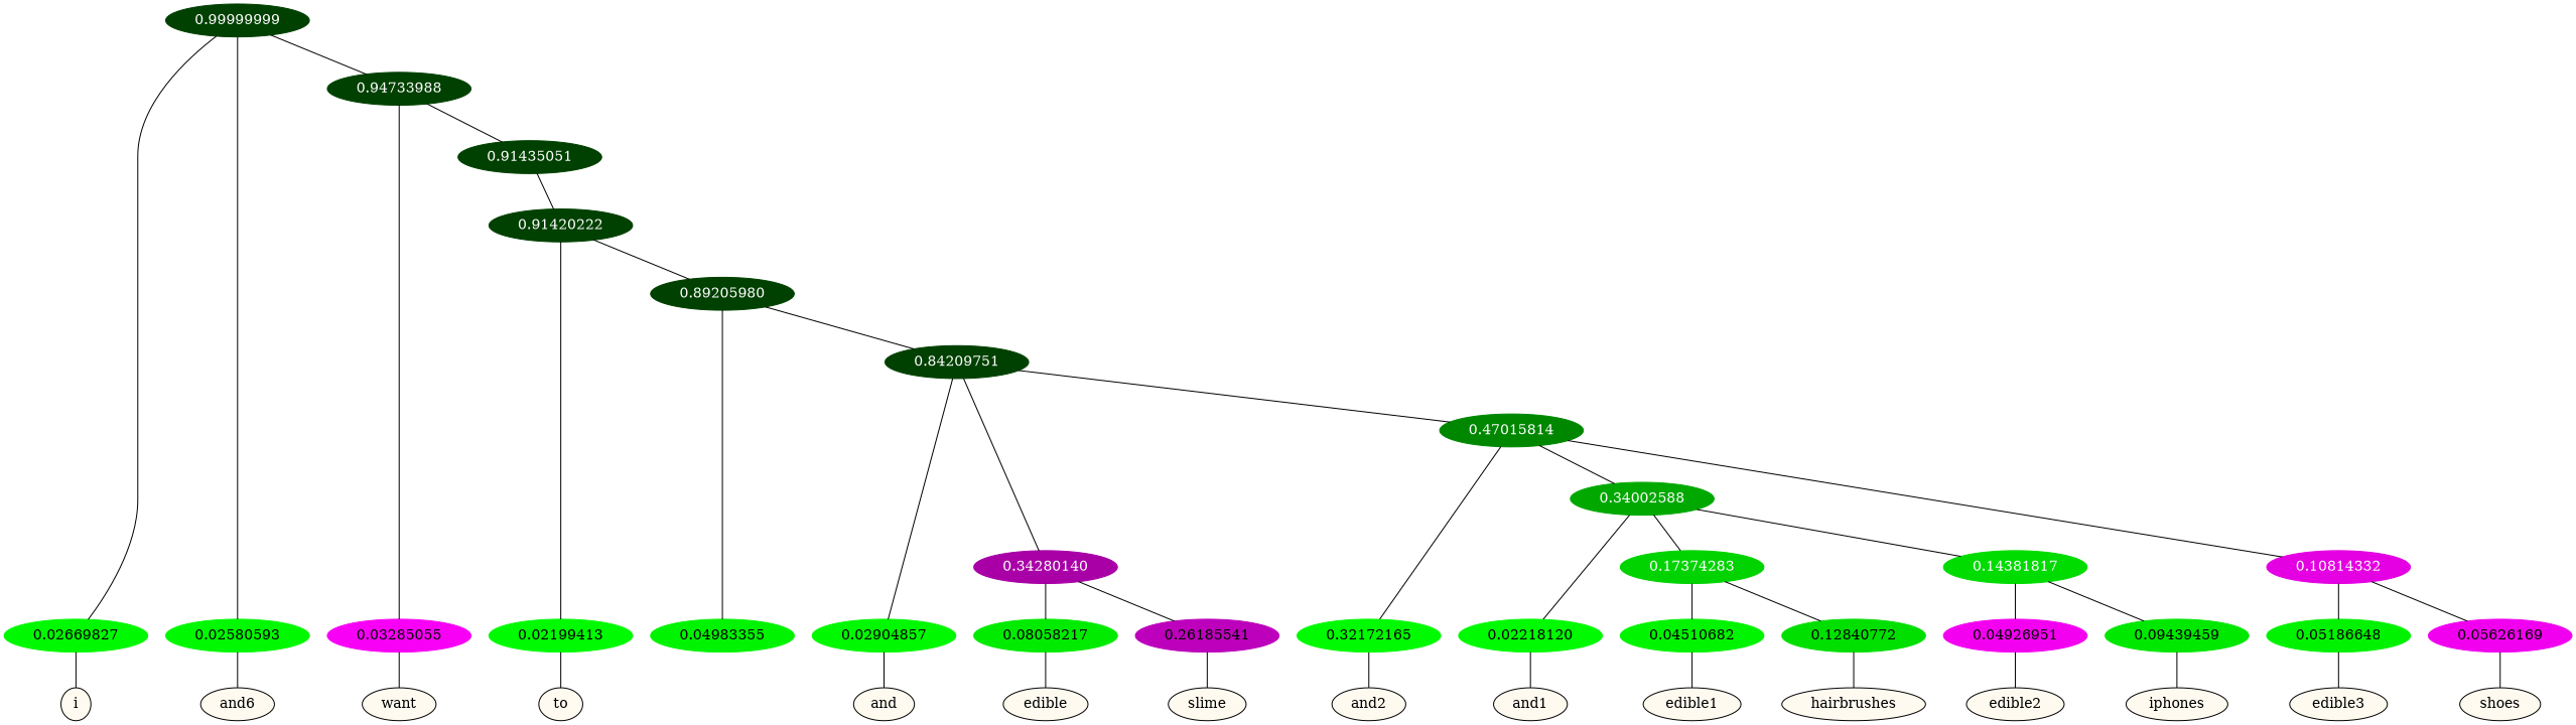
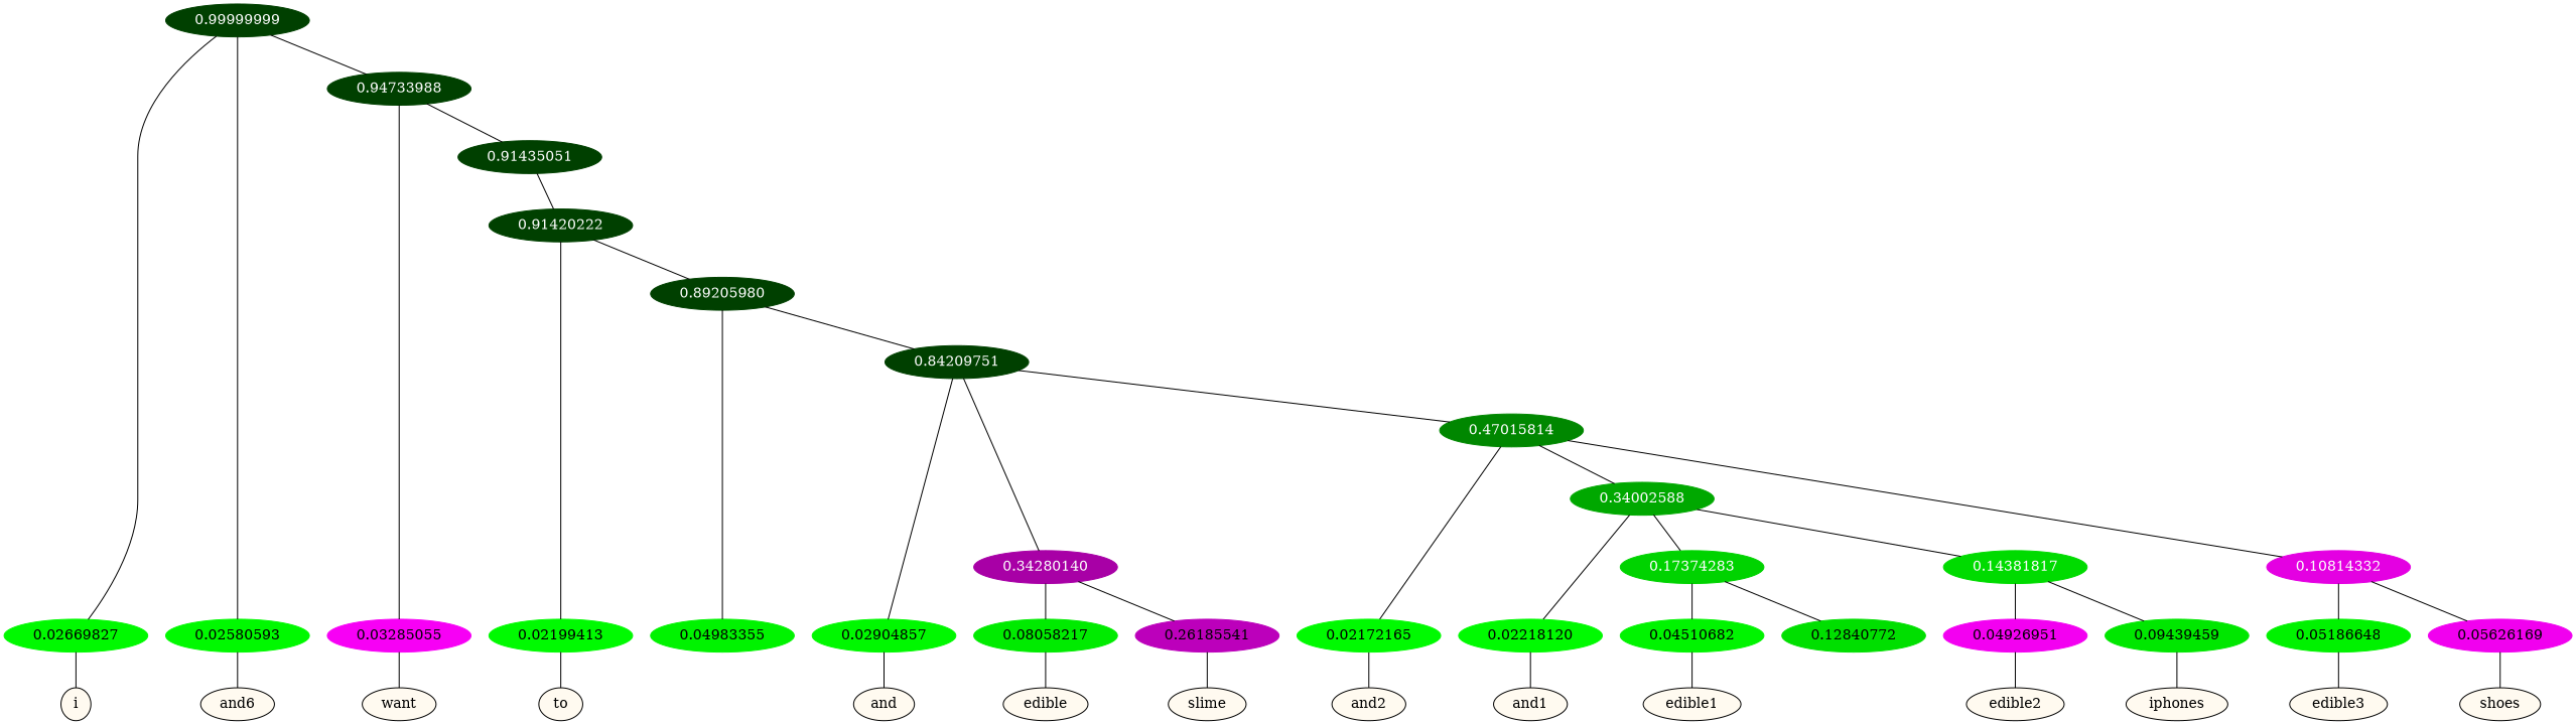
  graph {
    node [color=black format=png nodesep=0.001 ordering=out overlap_scaling=0.01 ranksep=0.001 style=filled fontcolor=black]
    n1 [fillcolor=floralwhite height=0.15 label=i style="filled,solid" width=0.15 fontcolor=""]
    n2 [fillcolor=floralwhite height=0.15 label=want style="filled,solid" width=0.15 fontcolor=""]
    n3 [fillcolor=floralwhite height=0.15 label=to style="filled,solid" width=0.15 fontcolor=""]
    n4 [fillcolor=floralwhite height=0.15 label=edible style="filled,solid" width=0.15 fontcolor=""]
    n5 [fillcolor=floralwhite height=0.15 label=slime style="filled,solid" width=0.15 fontcolor=""]
    n6 [fillcolor=floralwhite height=0.15 label=and style="filled,solid" width=0.15 fontcolor=""]
    n7 [fillcolor=floralwhite height=0.15 label=edible1 style="filled,solid" width=0.15 fontcolor=""]
-   n8 [fillcolor=floralwhite height=0.15 label=hairbrushes style="filled,solid" width=0.15 fontcolor=""]
    n9 [fillcolor=floralwhite height=0.15 label=and1 style="filled,solid" width=0.15 fontcolor=""]
    n10 [fillcolor=floralwhite height=0.15 label=edible2 style="filled,solid" width=0.15 fontcolor=""]
    n11 [fillcolor=floralwhite height=0.15 label=iphones style="filled,solid" width=0.15 fontcolor=""]
    n12 [fillcolor=floralwhite height=0.15 label=and2 style="filled,solid" width=0.15 fontcolor=""]
    n13 [fillcolor=floralwhite height=0.15 label=edible3 style="filled,solid" width=0.15 fontcolor=""]
    n14 [fillcolor=floralwhite height=0.15 label=shoes style="filled,solid" width=0.15 fontcolor=""]
    n15 [fillcolor=floralwhite height=0.15 label=and6 style="filled,solid" width=0.15 fontcolor=""]
    n16 [color="0.334 1.000 0.973" height=0.15 label=0.02669827 width=0.15]
    n17 [color="0.835 1.000 0.967" height=0.15 label=0.03285055 width=0.15]
    n18 [color="0.334 1.000 0.978" height=0.15 label=0.02199413 width=0.15]
    n19 [color="0.334 1.000 0.950" height=0.15 label=0.04983355 width=0.15]
    n20 [color="0.334 1.000 0.919" height=0.15 label=0.08058217 width=0.15]
    n21 [color="0.835 1.000 0.738" height=0.15 label=0.26185541 width=0.15]
    n22 [color="0.334 1.000 0.971" height=0.15 label=0.02904857 width=0.15]
    n23 [color="0.334 1.000 0.955" height=0.15 label=0.04510682 width=0.15]
    n24 [color="0.334 1.000 0.872" height=0.15 label=0.12840772 width=0.15]
    n25 [color="0.334 1.000 0.978" height=0.15 label=0.02218120 width=0.15]
    n26 [color="0.835 1.000 0.951" height=0.15 label=0.04926951 width=0.15]
    n27 [color="0.334 1.000 0.906" height=0.15 label=0.09439459 width=0.15]
-   n28 [color="0.334 1.000 0.978" height=0.15 label=0.32172165 width=0.15]
+   n28 [color="0.334 1.000 0.978" height=0.15 label=0.02172165 width=0.15]
    n29 [color="0.334 1.000 0.948" height=0.15 label=0.05186648 width=0.15]
    n30 [color="0.835 1.000 0.944" height=0.15 label=0.05626169 width=0.15]
    n31 [color="0.334 1.000 0.974" height=0.15 label=0.02580593 width=0.15]
    n32 [color="0.334 1.000 0.250" fontcolor=grey99 height=0.15 label=0.99999999 width=0.15]
    n33 [color="0.334 1.000 0.250" fontcolor=grey99 height=0.15 label=0.94733988 width=0.15]
    n34 [color="0.334 1.000 0.250" fontcolor=grey99 height=0.15 label=0.91435051 width=0.15]
    n35 [color="0.334 1.000 0.250" fontcolor=grey99 height=0.15 label=0.91420222 width=0.15]
    n36 [color="0.334 1.000 0.250" fontcolor=grey99 height=0.15 label=0.89205980 width=0.15]
    n37 [color="0.334 1.000 0.250" fontcolor=grey99 height=0.15 label=0.84209751 width=0.15]
    n38 [color="0.835 1.000 0.657" fontcolor=grey99 height=0.15 label=0.34280140 width=0.15]
    n39 [color="0.334 1.000 0.530" fontcolor=grey99 height=0.15 label=0.47015814 width=0.15]
    n40 [color="0.334 1.000 0.660" fontcolor=grey99 height=0.15 label=0.34002588 width=0.15]
    n41 [color="0.835 1.000 0.892" fontcolor=grey99 height=0.15 label=0.10814332 width=0.15]
    n42 [color="0.334 1.000 0.826" fontcolor=grey99 height=0.15 label=0.17374283 width=0.15]
    n43 [color="0.334 1.000 0.856" fontcolor=grey99 height=0.15 label=0.14381817 width=0.15]
    subgraph sub_1 {
      rank=same
      n1
      n2
      n3
      n4
      n5
      n6
      n7
-     n8
      n9
      n10
      n11
      n12
      n13
      n14
      n15
    }
    subgraph sub_2 {
      rank=same
      n16
      n17
      n18
      n19
      n20
      n21
      n22
      n23
      n24
      n25
      n26
      n27
      n28
      n29
      n30
      n31
    }
    n16 -- n1
    n17 -- n2
    n18 -- n3
    n20 -- n4
    n21 -- n5
    n22 -- n6
    n23 -- n7
-   n24 -- n8
    n25 -- n9
    n26 -- n10
    n27 -- n11
    n28 -- n12
    n29 -- n13
    n30 -- n14
    n31 -- n15
    n32 -- n16
    n32 -- n31
    n32 -- n33
    n33 -- n17
    n33 -- n34
    n34 -- n35
    n35 -- n18
    n35 -- n36
    n36 -- n19
    n36 -- n37
    n37 -- n22
    n37 -- n38
    n37 -- n39
    n38 -- n20
    n38 -- n21
    n39 -- n28
    n39 -- n40
    n39 -- n41
    n40 -- n25
    n40 -- n42
    n40 -- n43
    n41 -- n29
    n41 -- n30
    n42 -- n23
    n42 -- n24
    n43 -- n26
    n43 -- n27
  }
